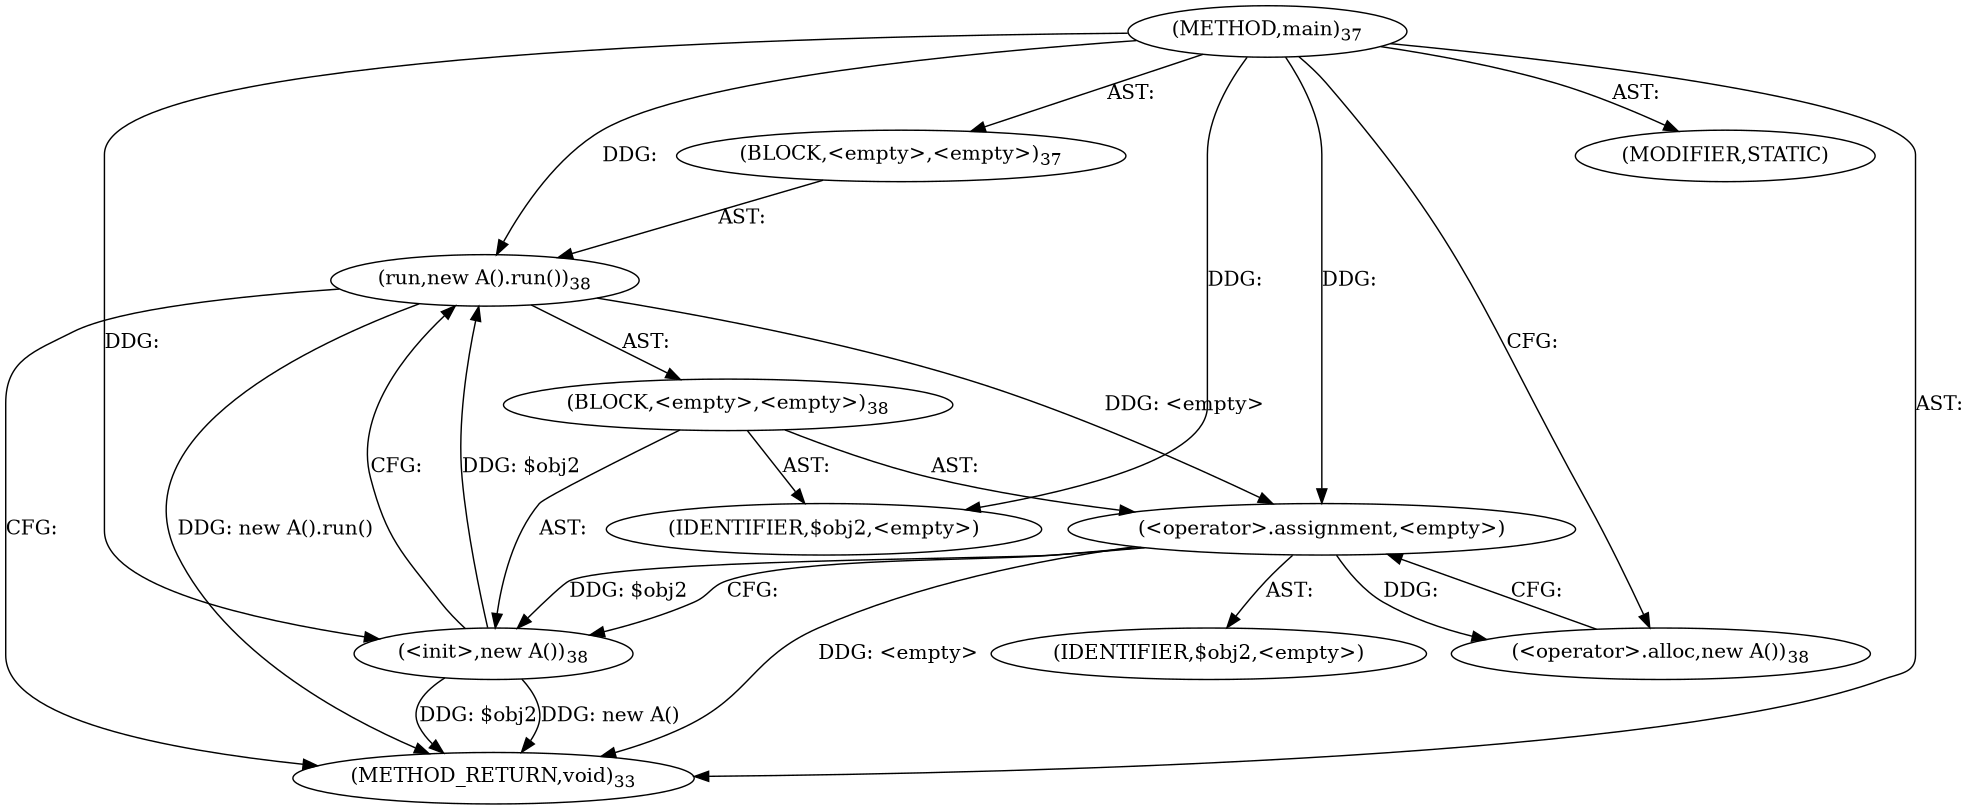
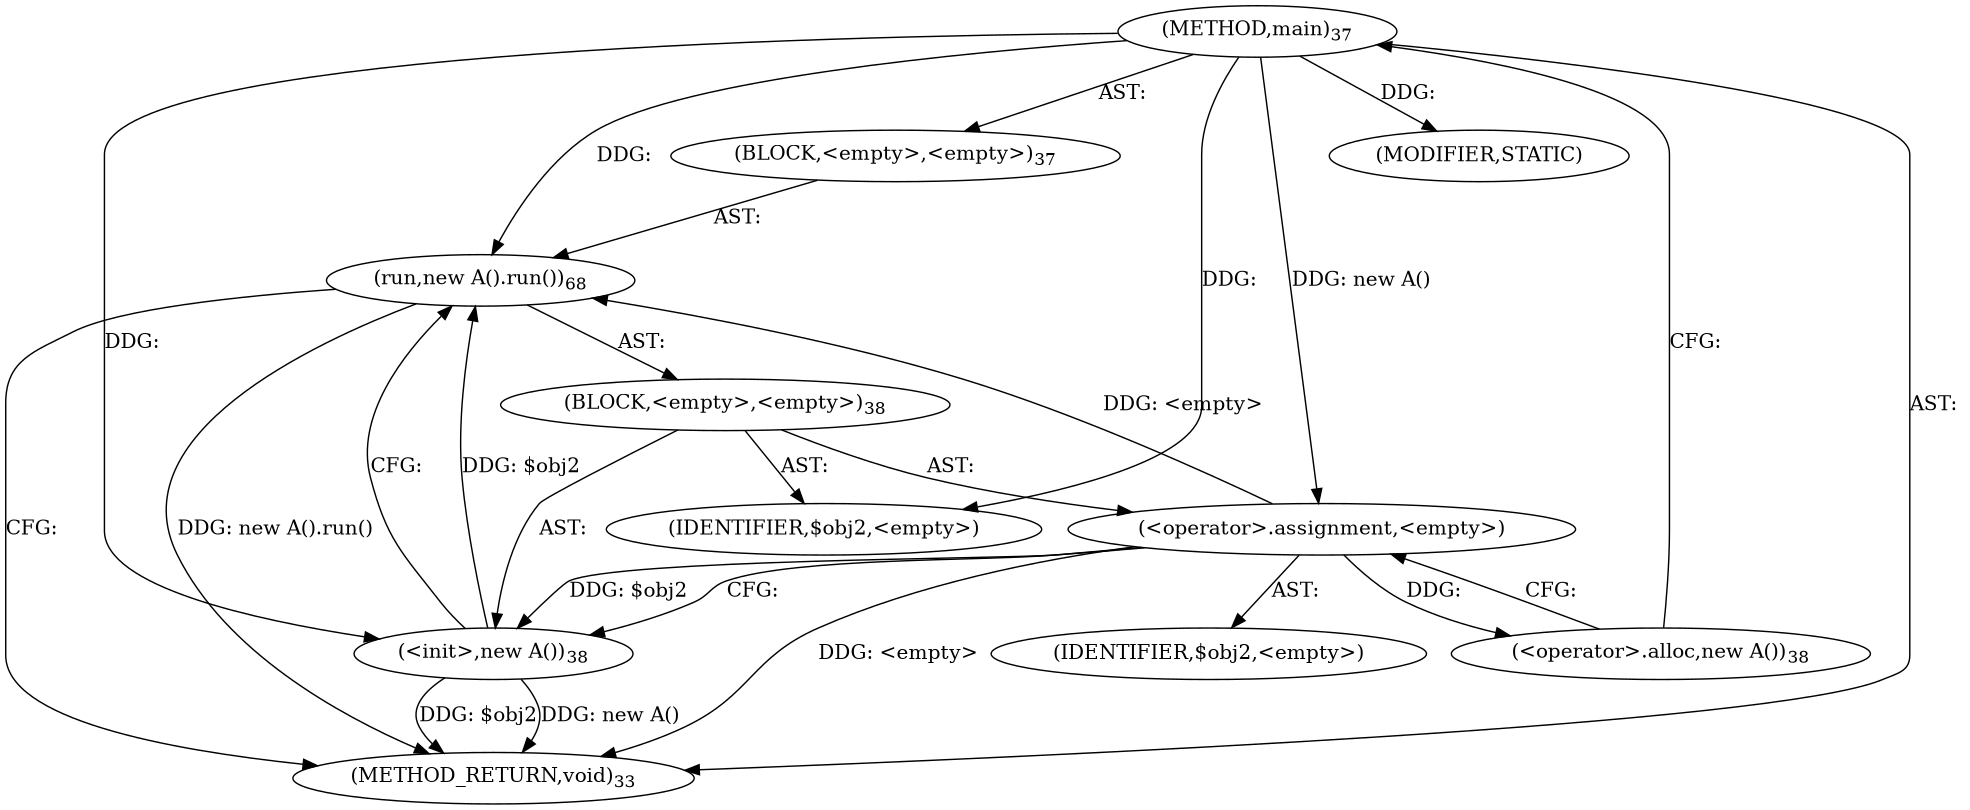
  digraph {
    n1 [label=<(METHOD,main)<SUB>37</SUB>>]
    n2 [label=<(BLOCK,&lt;empty&gt;,&lt;empty&gt;)<SUB>37</SUB>>]
-   n3 [label=<(run,new A().run())<SUB>38</SUB>>]
+   n3 [label=<(run,new A().run())<SUB>68</SUB>>]
    n4 [label=<(&lt;operator&gt;.assignment,&lt;empty&gt;)>]
    n5 [label=<(&lt;operator&gt;.alloc,new A())<SUB>38</SUB>>]
    n6 [label=<(&lt;init&gt;,new A())<SUB>38</SUB>>]
    n7 [label=<(IDENTIFIER,$obj2,&lt;empty&gt;)>]
    n8 [label=<(MODIFIER,STATIC)>]
    n9 [label=<(METHOD_RETURN,void)<SUB>33</SUB>>]
    n10 [label=<(BLOCK,&lt;empty&gt;,&lt;empty&gt;)<SUB>38</SUB>>]
    n11 [label=<(IDENTIFIER,$obj2,&lt;empty&gt;)>]
    n1 -> n2 [label="AST: "]
    n1 -> n3 [label="DDG: "]
-   n1 -> n4 [label="DDG: "]
-   n1 -> n5 [label="CFG: "]
+   n1 -> n4 [label="DDG: new A()"]
+   n5 -> n1 [label="CFG: "]
    n1 -> n6 [label="DDG: "]
    n1 -> n7 [label="DDG: "]
-   n1 -> n8 [label="AST: "]
+   n1 -> n8 [label="DDG: "]
    n1 -> n9 [label="AST: "]
    n2 -> n3 [label="AST: "]
    n3 -> n9 [label="CFG: "]
    n3 -> n9 [label="DDG: new A().run()"]
    n3 -> n10 [label="AST: "]
-   n3 -> n4 [label="DDG: &lt;empty&gt;"]
+   n4 -> n3 [label="DDG: &lt;empty&gt;"]
    n4 -> n5 [label="DDG: "]
    n4 -> n6 [label="CFG: "]
    n4 -> n6 [label="DDG: $obj2"]
    n4 -> n9 [label="DDG: &lt;empty&gt;"]
    n4 -> n11 [label="AST: "]
    n5 -> n4 [label="CFG: "]
    n6 -> n3 [label="CFG: "]
    n6 -> n3 [label="DDG: $obj2"]
    n6 -> n9 [label="DDG: $obj2"]
    n6 -> n9 [label="DDG: new A()"]
    n10 -> n4 [label="AST: "]
    n10 -> n6 [label="AST: "]
    n10 -> n7 [label="AST: "]
  }
